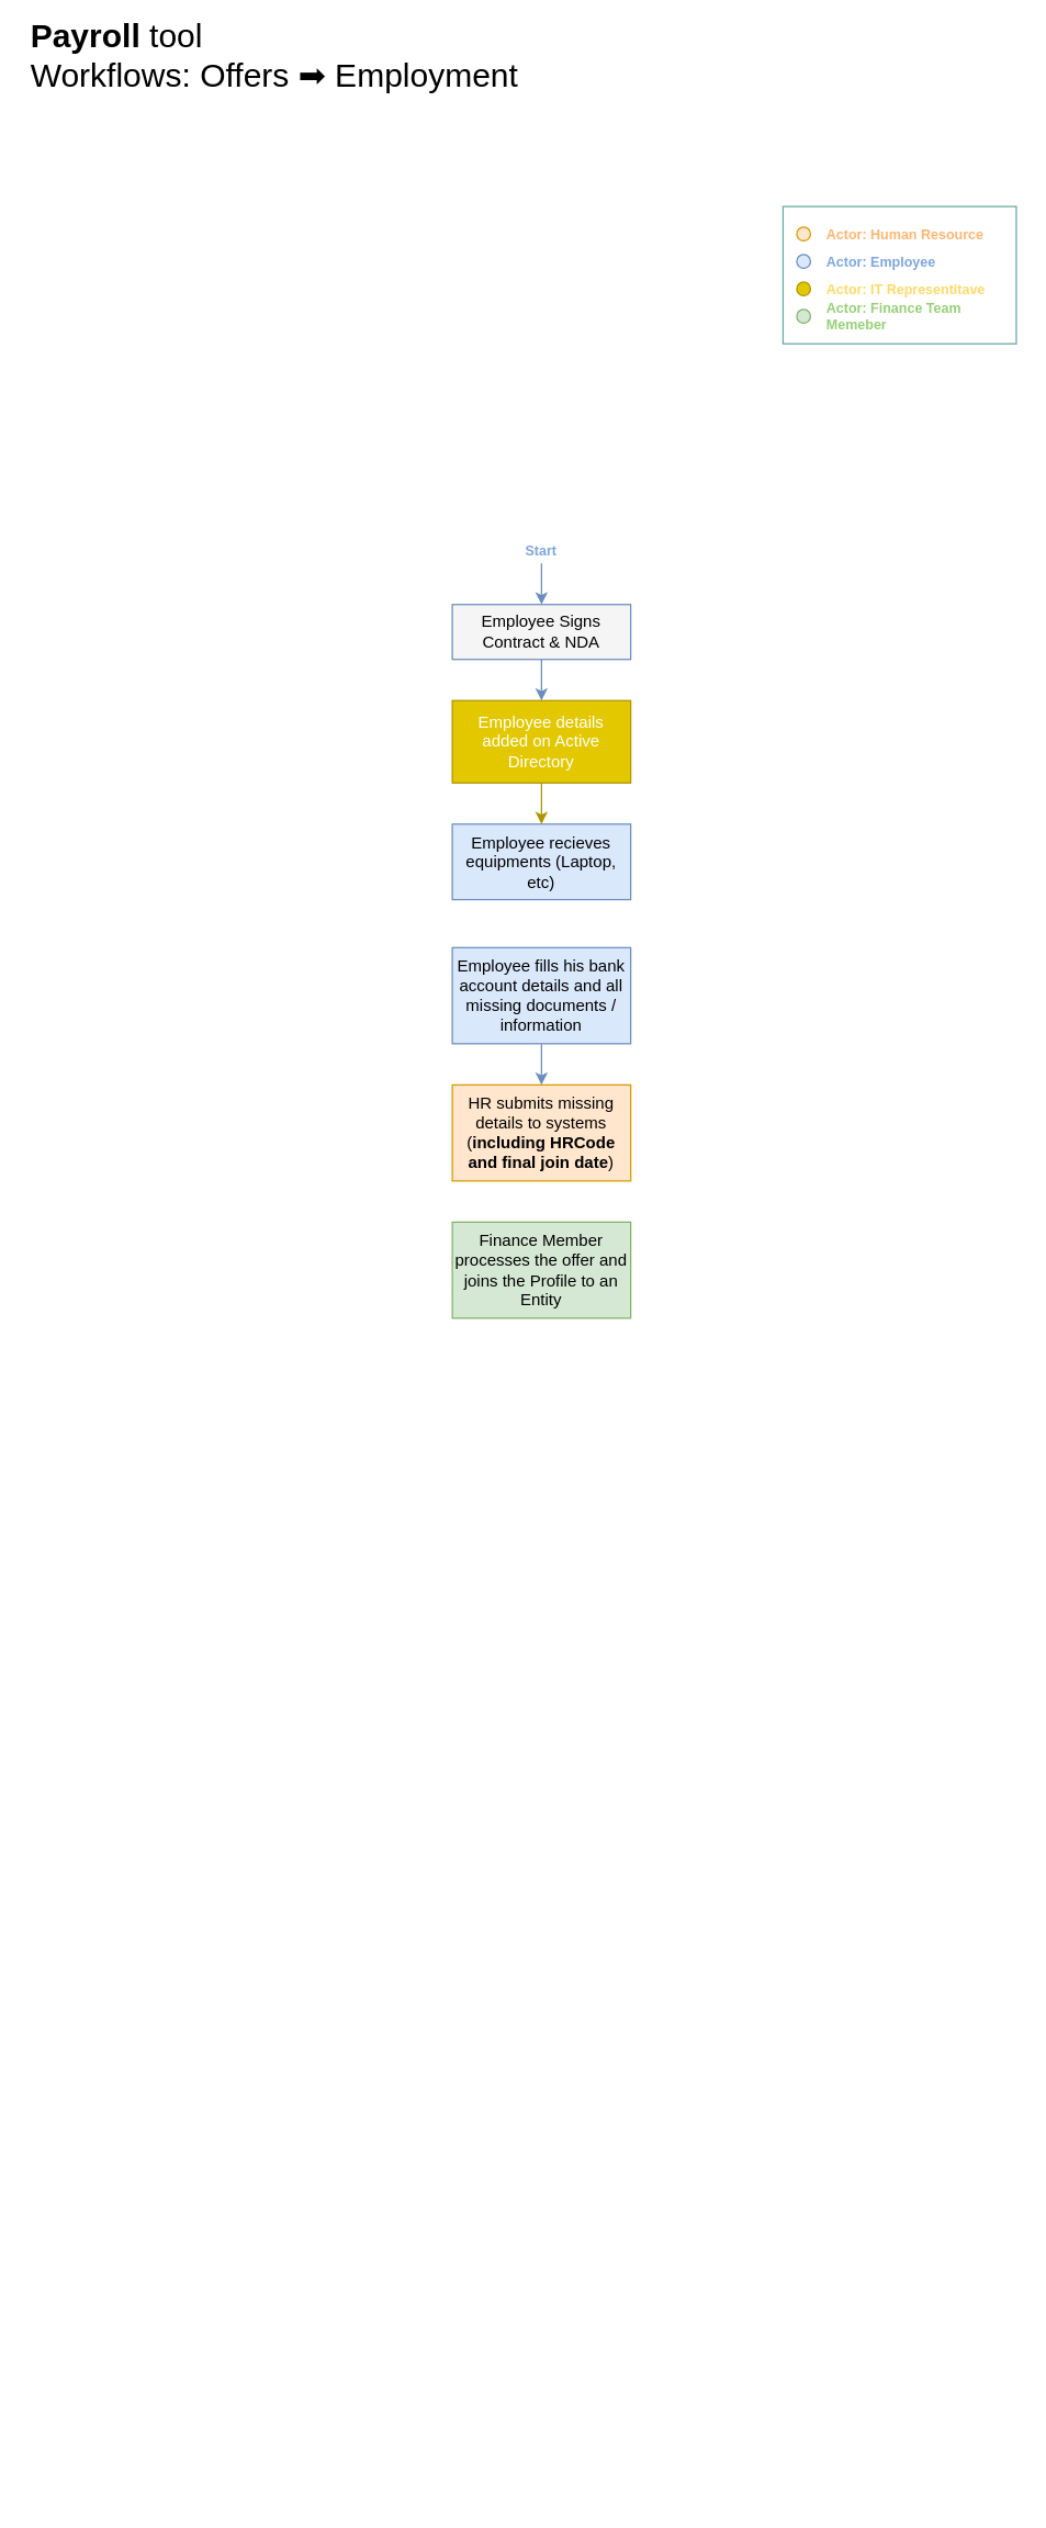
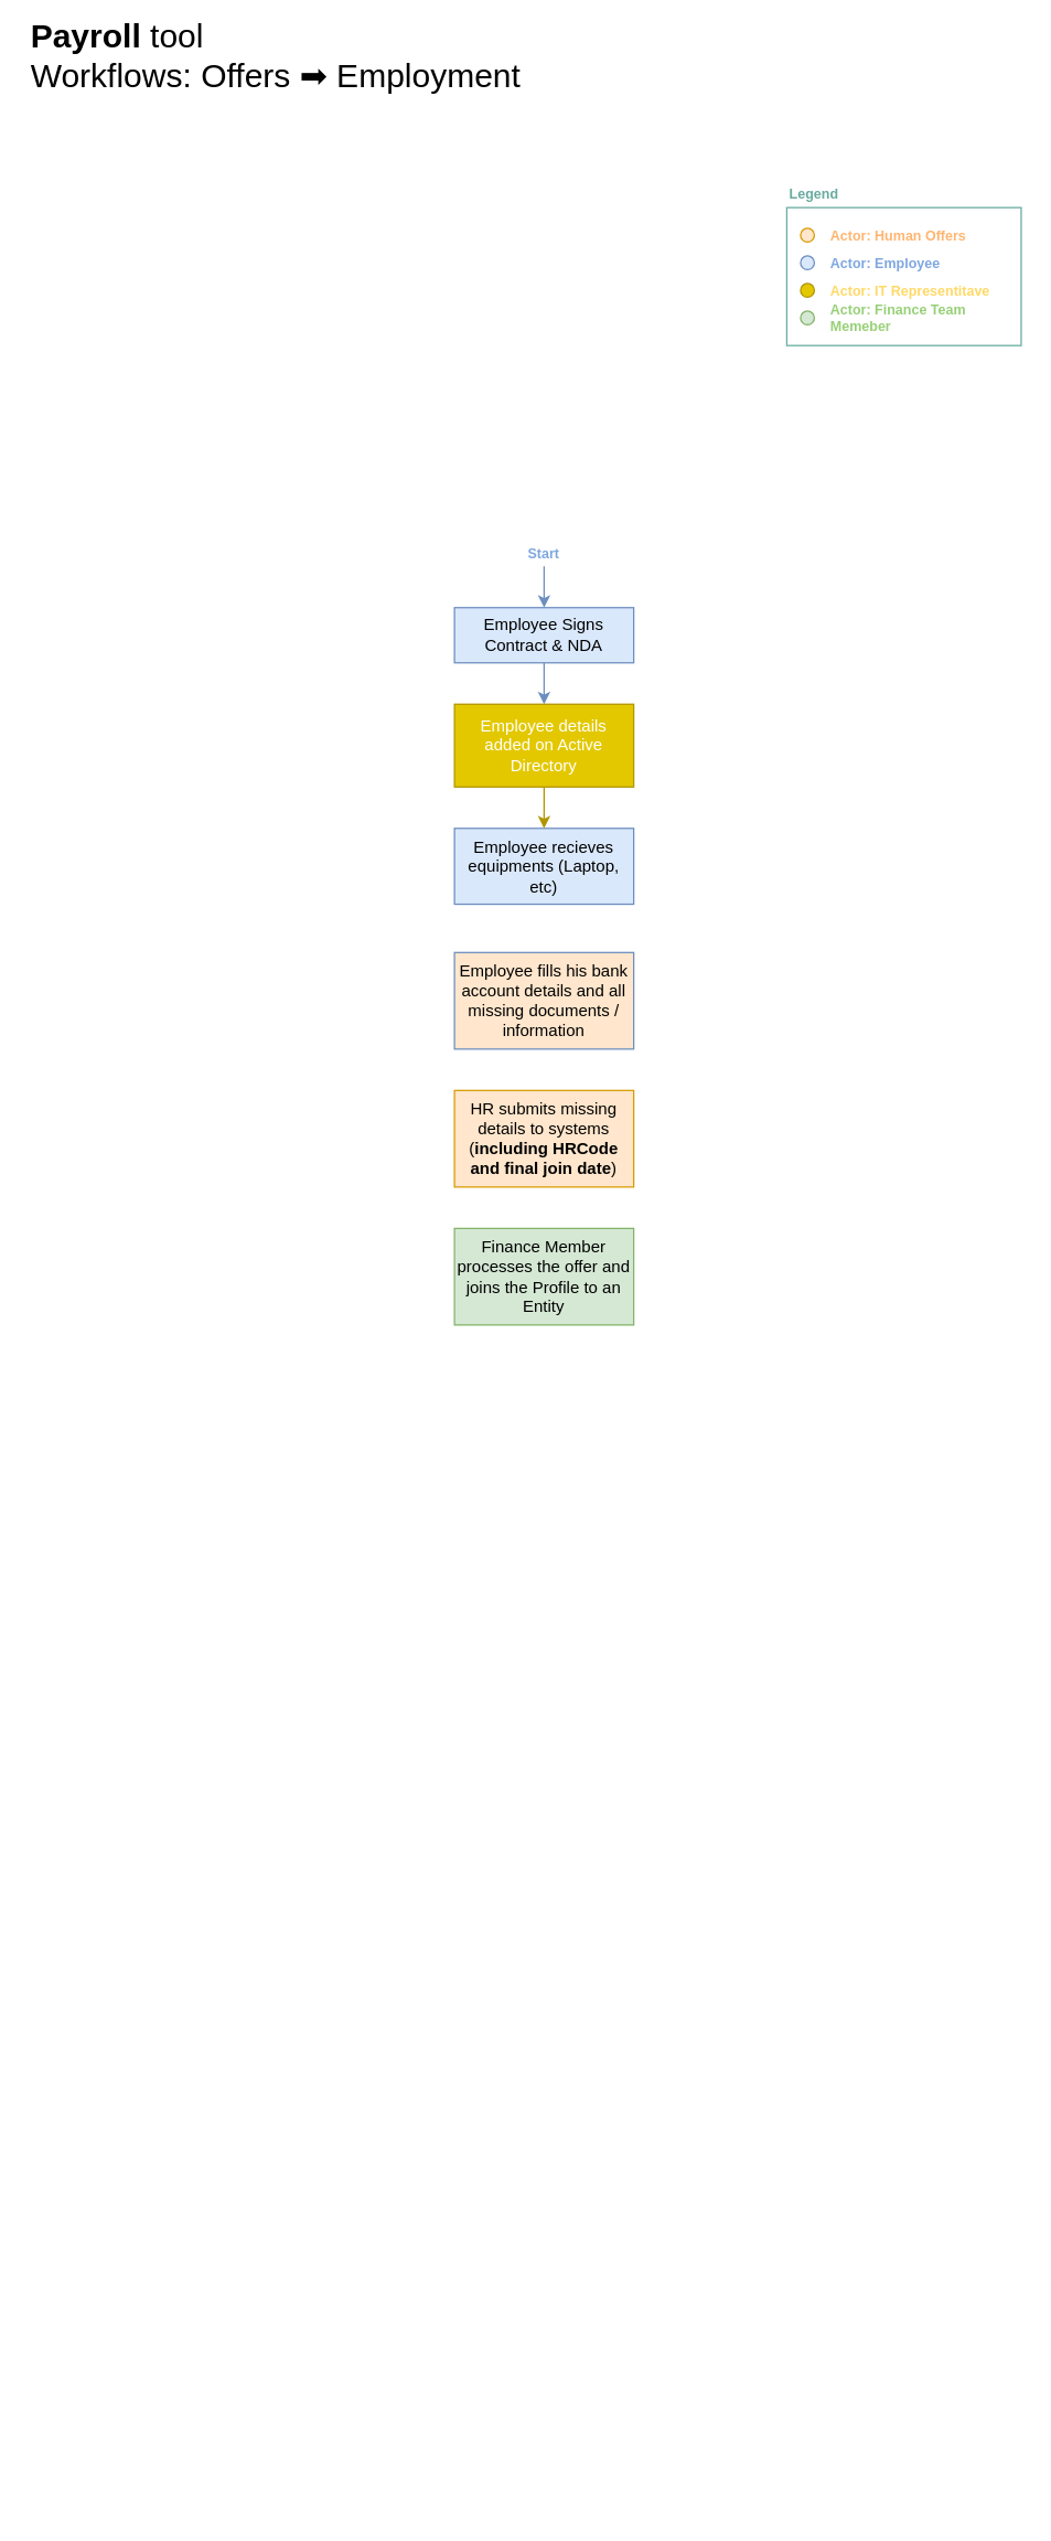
  <mxCell id="0" />
  <mxCell id="1" parent="0" />
  <mxCell id="2" value="&lt;div&gt;&lt;font style=&quot;font-size: 24px&quot;&gt;&lt;b&gt;Payroll &lt;/b&gt;tool&lt;/font&gt;&lt;/div&gt;&lt;font style=&quot;font-size: 24px&quot;&gt;&lt;div&gt;&lt;span&gt;Workflows: Offers ➡ Employment&lt;/span&gt;&lt;/div&gt;&lt;/font&gt;" style="text;html=1;align=left;verticalAlign=middle;resizable=0;points=[];autosize=1;" parent="1" vertex="1"><mxGeometry x="20" y="20" width="370" height="40" as="geometry" /></mxCell>
  <mxCell id="3" style="edgeStyle=orthogonalEdgeStyle;rounded=0;orthogonalLoop=1;jettySize=auto;html=1;endArrow=classic;endFill=1;fillColor=#dae8fc;strokeColor=#6c8ebf;entryX=0.5;entryY=0;entryDx=0;entryDy=0;" parent="1" edge="1"><mxGeometry relative="1" as="geometry"><mxPoint x="430" y="460" as="targetPoint" /></mxGeometry></mxCell>
  <mxCell id="4" value="Yes" style="edgeLabel;html=1;align=center;verticalAlign=middle;resizable=0;points=[];" parent="3" vertex="1" connectable="0"><mxGeometry x="-0.329" relative="1" as="geometry"><mxPoint as="offset" /></mxGeometry></mxCell>
  <mxCell id="5" style="edgeStyle=orthogonalEdgeStyle;rounded=0;orthogonalLoop=1;jettySize=auto;html=1;entryX=0.5;entryY=0;entryDx=0;entryDy=0;endArrow=classic;endFill=1;fillColor=#ffe6cc;strokeColor=#d79b00;" parent="1" edge="1"><mxGeometry relative="1" as="geometry"><mxPoint x="430" y="700" as="targetPoint" /></mxGeometry></mxCell>
  <mxCell id="6" value="" style="edgeStyle=orthogonalEdgeStyle;rounded=0;orthogonalLoop=1;jettySize=auto;html=1;endArrow=classic;endFill=1;entryX=0.5;entryY=0;entryDx=0;entryDy=0;fillColor=#dae8fc;strokeColor=#6c8ebf;" parent="1" target="8" edge="1"><mxGeometry relative="1" as="geometry"><mxPoint x="394" y="410" as="sourcePoint" /></mxGeometry></mxCell>
  <mxCell id="7" style="edgeStyle=orthogonalEdgeStyle;rounded=0;orthogonalLoop=1;jettySize=auto;html=1;fontColor=#7EA6E0;fillColor=#dae8fc;strokeColor=#6c8ebf;" edge="1" parent="1" source="8" target="31"><mxGeometry relative="1" as="geometry" /></mxCell>
- <mxCell id="8" value="Employee Signs Contract &amp;amp; NDA" style="whiteSpace=wrap;html=1;fillColor=#f5f5f5;strokeColor=#6c8ebf;" parent="1" vertex="1"><mxGeometry x="329" y="440" width="130" height="40" as="geometry" /></mxCell>
+ <mxCell id="8" value="Employee Signs Contract &amp;amp; NDA" style="whiteSpace=wrap;html=1;fillColor=#dae8fc;strokeColor=#6c8ebf;" parent="1" vertex="1"><mxGeometry x="329" y="440" width="130" height="40" as="geometry" /></mxCell>
  <mxCell id="9" style="edgeStyle=orthogonalEdgeStyle;rounded=0;orthogonalLoop=1;jettySize=auto;html=1;entryX=0.5;entryY=0;entryDx=0;entryDy=0;endArrow=classic;endFill=1;fillColor=#dae8fc;strokeColor=#6c8ebf;" parent="1" edge="1"><mxGeometry relative="1" as="geometry"><mxPoint x="180" y="1590" as="sourcePoint" /></mxGeometry></mxCell>
  <mxCell id="10" style="edgeStyle=orthogonalEdgeStyle;rounded=0;orthogonalLoop=1;jettySize=auto;html=1;entryX=0.5;entryY=0;entryDx=0;entryDy=0;endArrow=classic;endFill=1;fillColor=#f5f5f5;strokeColor=#666666;" parent="1" edge="1"><mxGeometry relative="1" as="geometry"><mxPoint x="310" y="1690" as="sourcePoint" /></mxGeometry></mxCell>
  <mxCell id="11" style="edgeStyle=orthogonalEdgeStyle;rounded=0;orthogonalLoop=1;jettySize=auto;html=1;entryX=0.5;entryY=0;entryDx=0;entryDy=0;endArrow=classic;endFill=1;fillColor=#ffe6cc;strokeColor=#d79b00;" parent="1" edge="1"><mxGeometry relative="1" as="geometry"><mxPoint x="239.99" y="1820" as="sourcePoint" /></mxGeometry></mxCell>
  <mxCell id="12" value="&lt;span style=&quot;font-size: 12px&quot;&gt;Employee's Profile added to&amp;nbsp;&lt;/span&gt;&lt;b style=&quot;font-size: 12px&quot;&gt;Payroll&lt;/b&gt;&lt;span style=&quot;font-size: 12px&quot;&gt;, &lt;br&gt;his offer is synced too&lt;/span&gt;" style="edgeLabel;html=1;align=center;verticalAlign=middle;resizable=0;points=[];labelBackgroundColor=#FFFFFF;" parent="11" vertex="1" connectable="0"><mxGeometry x="-0.157" y="1" relative="1" as="geometry"><mxPoint x="-1" y="2.07" as="offset" /></mxGeometry></mxCell>
  <mxCell id="13" style="edgeStyle=orthogonalEdgeStyle;rounded=0;orthogonalLoop=1;jettySize=auto;html=1;entryX=0.5;entryY=0;entryDx=0;entryDy=0;fontSize=10;fontColor=#7EA6E0;fillColor=#ffe6cc;strokeColor=#d79b00;" parent="1" edge="1"><mxGeometry relative="1" as="geometry"><mxPoint x="430" y="600" as="targetPoint" /></mxGeometry></mxCell>
  <mxCell id="14" value="&lt;font color=&quot;#000000&quot;&gt;Yes&lt;/font&gt;" style="edgeLabel;html=1;align=center;verticalAlign=middle;resizable=0;points=[];fontSize=10;fontColor=#7EA6E0;" parent="13" vertex="1" connectable="0"><mxGeometry x="-0.325" relative="1" as="geometry"><mxPoint as="offset" /></mxGeometry></mxCell>
  <mxCell id="15" value="" style="group;" parent="1" vertex="1" connectable="0"><mxGeometry x="570" y="130" width="170" height="120" as="geometry" /></mxCell>
  <mxCell id="16" value="" style="rounded=0;whiteSpace=wrap;html=1;fontSize=10;fontColor=#FFB570;align=left;strokeColor=#67AB9F;" parent="15" vertex="1"><mxGeometry y="20" width="170" height="100" as="geometry" /></mxCell>
  <mxCell id="17" value="" style="ellipse;whiteSpace=wrap;html=1;fontSize=10;align=left;fillColor=#ffe6cc;strokeColor=#d79b00;" parent="15" vertex="1"><mxGeometry x="10" y="35" width="10" height="10" as="geometry" /></mxCell>
- <mxCell id="18" value="Actor: Human Resource" style="text;html=1;strokeColor=none;fillColor=none;align=left;verticalAlign=middle;whiteSpace=wrap;rounded=0;fontSize=10;fontStyle=1;fontColor=#FFB570;" parent="15" vertex="1"><mxGeometry x="30" y="30" width="120" height="20" as="geometry" /></mxCell>
+ <mxCell id="18" value="Actor: Human Offers" style="text;html=1;strokeColor=none;fillColor=none;align=left;verticalAlign=middle;whiteSpace=wrap;rounded=0;fontSize=10;fontStyle=1;fontColor=#FFB570;" parent="15" vertex="1"><mxGeometry x="30" y="30" width="120" height="20" as="geometry" /></mxCell>
+ <mxCell id="19" value="&lt;b&gt;&lt;font color=&quot;#67ab9f&quot;&gt;Legend&lt;/font&gt;&lt;/b&gt;" style="text;html=1;strokeColor=none;fillColor=none;align=center;verticalAlign=middle;whiteSpace=wrap;rounded=0;fontSize=10;fontColor=#FFB570;" parent="15" vertex="1"><mxGeometry width="40" height="20" as="geometry" /></mxCell>
  <mxCell id="20" value="" style="ellipse;whiteSpace=wrap;html=1;fontSize=10;align=left;fillColor=#dae8fc;strokeColor=#6c8ebf;" parent="15" vertex="1"><mxGeometry x="10" y="55" width="10" height="10" as="geometry" /></mxCell>
  <mxCell id="21" value="Actor: Employee" style="text;html=1;strokeColor=none;fillColor=none;align=left;verticalAlign=middle;whiteSpace=wrap;rounded=0;fontSize=10;fontStyle=1;fontColor=#7EA6E0;" parent="15" vertex="1"><mxGeometry x="30" y="50" width="120" height="20" as="geometry" /></mxCell>
  <mxCell id="22" value="" style="ellipse;whiteSpace=wrap;html=1;fontSize=10;align=left;fillColor=#e3c800;strokeColor=#B09500;fontColor=#ffffff;" parent="15" vertex="1"><mxGeometry x="10" y="75" width="10" height="10" as="geometry" /></mxCell>
  <mxCell id="23" value="&lt;font color=&quot;#ffd966&quot;&gt;Actor: IT Representitave&lt;/font&gt;" style="text;html=1;strokeColor=none;fillColor=none;align=left;verticalAlign=middle;whiteSpace=wrap;rounded=0;fontSize=10;fontStyle=1;fontColor=#7EA6E0;" parent="15" vertex="1"><mxGeometry x="30" y="70" width="120" height="20" as="geometry" /></mxCell>
  <mxCell id="24" value="" style="ellipse;whiteSpace=wrap;html=1;fontSize=10;align=left;fillColor=#d5e8d4;strokeColor=#82b366;" vertex="1" parent="15"><mxGeometry x="10" y="95" width="10" height="10" as="geometry" /></mxCell>
  <mxCell id="25" value="&lt;font color=&quot;#97d077&quot;&gt;Actor: Finance Team Memeber&lt;/font&gt;" style="text;html=1;strokeColor=none;fillColor=none;align=left;verticalAlign=middle;whiteSpace=wrap;rounded=0;fontSize=10;fontStyle=1;fontColor=#7EA6E0;" vertex="1" parent="15"><mxGeometry x="30" y="90" width="120" height="20" as="geometry" /></mxCell>
  <mxCell id="26" value="&lt;font style=&quot;font-size: 10px ; line-height: 120%&quot;&gt;&lt;font style=&quot;font-size: 10px&quot;&gt;&lt;b&gt;Start&lt;/b&gt;&lt;br&gt;&lt;/font&gt;&lt;/font&gt;" style="text;html=1;strokeColor=none;fillColor=none;align=center;verticalAlign=middle;whiteSpace=wrap;rounded=0;fontSize=14;fontColor=#7EA6E0;" parent="1" vertex="1"><mxGeometry x="379" y="390" width="30" height="20" as="geometry" /></mxCell>
  <mxCell id="27" value="Employee recieves equipments (Laptop, etc)" style="whiteSpace=wrap;html=1;fillColor=#dae8fc;strokeColor=#6c8ebf;" vertex="1" parent="1"><mxGeometry x="329" y="600" width="130" height="55" as="geometry" /></mxCell>
- <mxCell id="28" style="edgeStyle=orthogonalEdgeStyle;rounded=0;orthogonalLoop=1;jettySize=auto;html=1;entryX=0.5;entryY=0;entryDx=0;entryDy=0;fontColor=#7EA6E0;fillColor=#dae8fc;strokeColor=#6c8ebf;" edge="1" parent="1" source="29" target="32"><mxGeometry relative="1" as="geometry" /></mxCell>
- <mxCell id="29" value="Employee fills his bank account details and all missing documents / information" style="whiteSpace=wrap;html=1;fillColor=#dae8fc;strokeColor=#6c8ebf;" vertex="1" parent="1"><mxGeometry x="329" y="690" width="130" height="70" as="geometry" /></mxCell>
+ <mxCell id="29" value="Employee fills his bank account details and all missing documents / information" style="whiteSpace=wrap;html=1;fillColor=#ffe6cc;strokeColor=#6c8ebf;" vertex="1" parent="1"><mxGeometry x="329" y="690" width="130" height="70" as="geometry" /></mxCell>
  <mxCell id="30" style="edgeStyle=orthogonalEdgeStyle;rounded=0;orthogonalLoop=1;jettySize=auto;html=1;entryX=0.5;entryY=0;entryDx=0;entryDy=0;fontColor=#7EA6E0;fillColor=#e3c800;strokeColor=#B09500;" edge="1" parent="1" source="31" target="27"><mxGeometry relative="1" as="geometry" /></mxCell>
  <mxCell id="31" value="Employee details added on Active Directory" style="whiteSpace=wrap;html=1;fillColor=#e3c800;strokeColor=#B09500;fontColor=#ffffff;" vertex="1" parent="1"><mxGeometry x="329" y="510" width="130" height="60" as="geometry" /></mxCell>
  <mxCell id="32" value="HR submits missing details to systems (&lt;b&gt;including HRCode and final join date&lt;/b&gt;)" style="whiteSpace=wrap;html=1;fillColor=#ffe6cc;strokeColor=#d79b00;" vertex="1" parent="1"><mxGeometry x="329" y="790" width="130" height="70" as="geometry" /></mxCell>
  <mxCell id="33" value="Finance Member processes the offer and joins the Profile to an Entity" style="whiteSpace=wrap;html=1;fillColor=#d5e8d4;strokeColor=#82b366;" vertex="1" parent="1"><mxGeometry x="329" y="890" width="130" height="70" as="geometry" /></mxCell>
